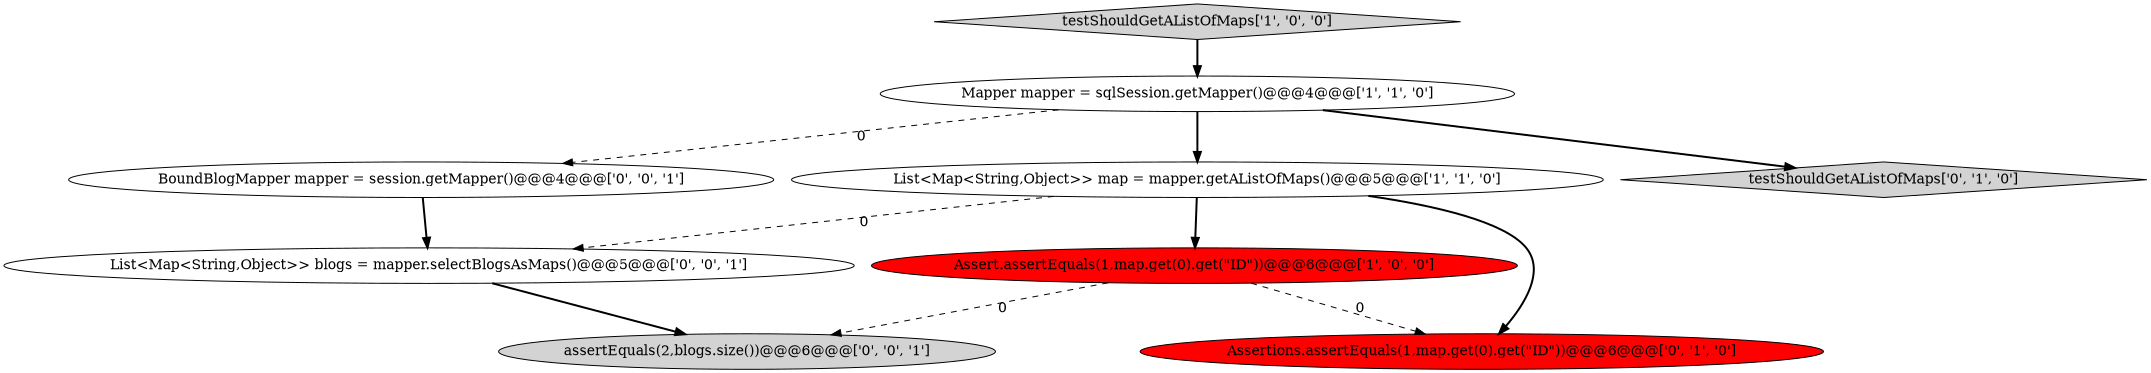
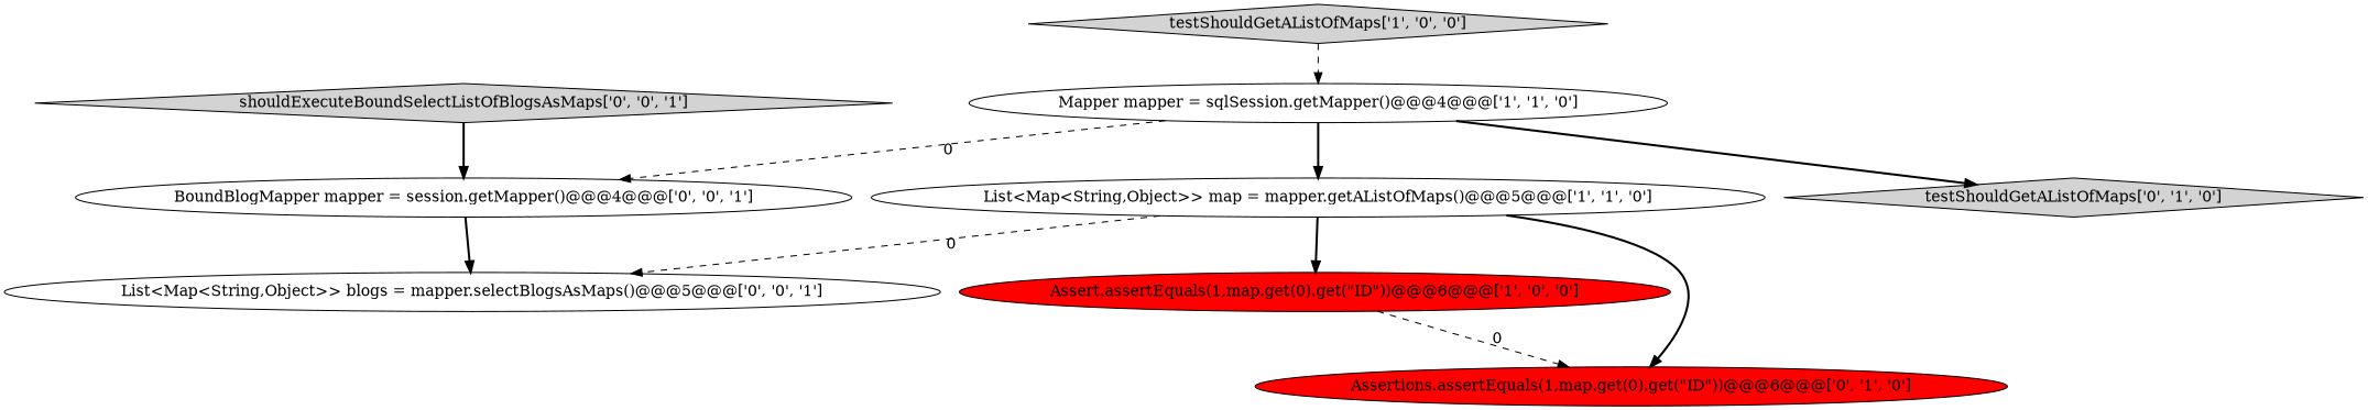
  digraph {
    node [fillcolor=lightgray shape=ellipse style=filled]
    edge [style=bold]
    n1 [label="testShouldGetAListOfMaps['1', '0', '0']" shape=diamond]
    n2 [fillcolor=white label="Mapper mapper = sqlSession.getMapper()@@@4@@@['1', '1', '0']"]
    n3 [fillcolor=white label="List<Map<String,Object>> map = mapper.getAListOfMaps()@@@5@@@['1', '1', '0']"]
    n4 [fillcolor=white label="BoundBlogMapper mapper = session.getMapper()@@@4@@@['0', '0', '1']"]
    n5 [label="testShouldGetAListOfMaps['0', '1', '0']" shape=diamond]
    n6 [fillcolor=red label="Assertions.assertEquals(1,map.get(0).get(\"ID\"))@@@6@@@['0', '1', '0']"]
    n7 [fillcolor=white label="List<Map<String,Object>> blogs = mapper.selectBlogsAsMaps()@@@5@@@['0', '0', '1']"]
    n8 [fillcolor=red label="Assert.assertEquals(1,map.get(0).get(\"ID\"))@@@6@@@['1', '0', '0']"]
-   n9 [label="assertEquals(2,blogs.size())@@@6@@@['0', '0', '1']"]
-   n1 -> n2
+   n10 [label="shouldExecuteBoundSelectListOfBlogsAsMaps['0', '0', '1']" shape=diamond]
+   n1 -> n2 [style=dashed]
    n2 -> n3
    n2 -> n4 [label=0 style=dashed]
    n2 -> n5
    n3 -> n6
    n3 -> n7 [label=0 style=dashed]
    n3 -> n8
    n4 -> n7
-   n7 -> n9
    n8 -> n6 [label=0 style=dashed]
-   n8 -> n9 [label=0 style=dashed]
+   n10 -> n4
  }
